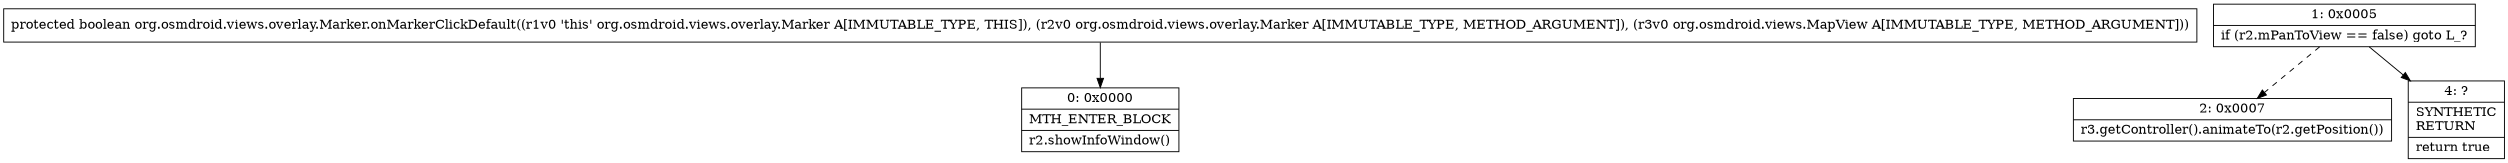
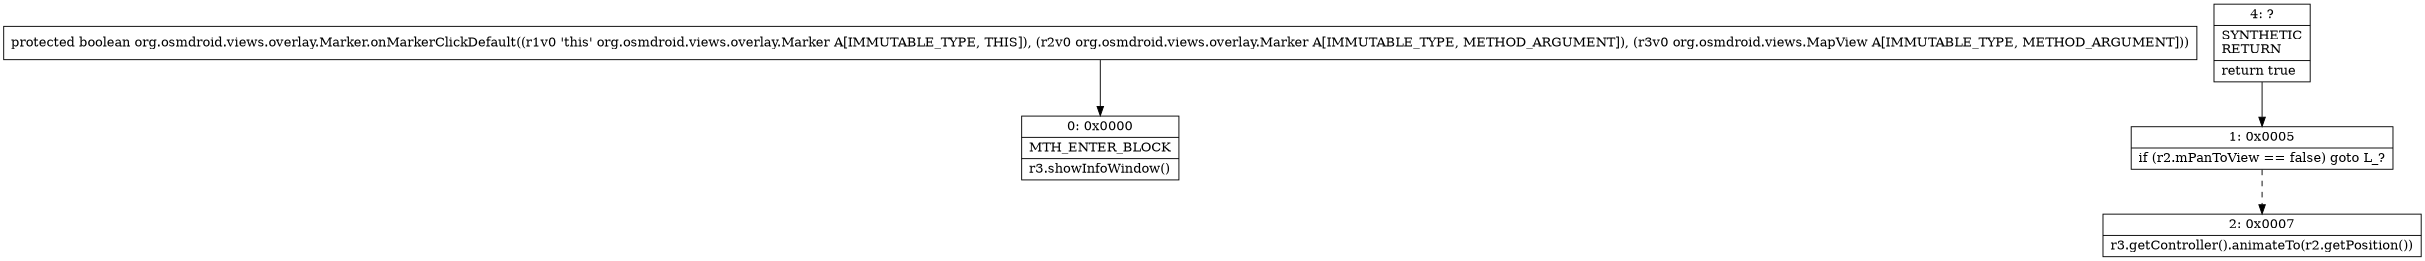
  digraph {
    node [shape=record]
-   n1 [label="{0\:\ 0x0000|MTH_ENTER_BLOCK\l|r2.showInfoWindow()\l}"]
+   n1 [label="{0\:\ 0x0000|MTH_ENTER_BLOCK\l|r3.showInfoWindow()\l}"]
    n2 [label="{1\:\ 0x0005|if (r2.mPanToView == false) goto L_?\l}"]
    n3 [label="{2\:\ 0x0007|r3.getController().animateTo(r2.getPosition())\l}"]
    n4 [label="{4\:\ ?|SYNTHETIC\lRETURN\l|return true\l}"]
    n5 [label="{protected boolean org.osmdroid.views.overlay.Marker.onMarkerClickDefault((r1v0 'this' org.osmdroid.views.overlay.Marker A[IMMUTABLE_TYPE, THIS]), (r2v0 org.osmdroid.views.overlay.Marker A[IMMUTABLE_TYPE, METHOD_ARGUMENT]), (r3v0 org.osmdroid.views.MapView A[IMMUTABLE_TYPE, METHOD_ARGUMENT])) }"]
    n2 -> n3 [style=dashed]
-   n2 -> n4
+   n4 -> n2
    n5 -> n1
  }
